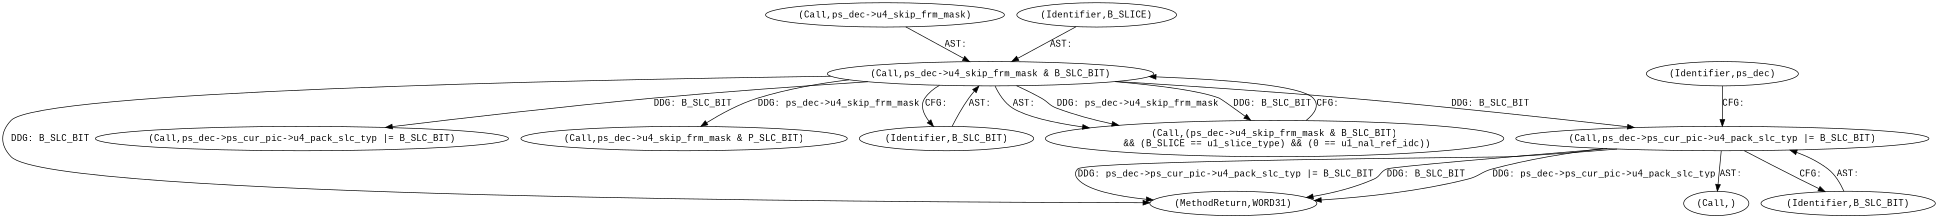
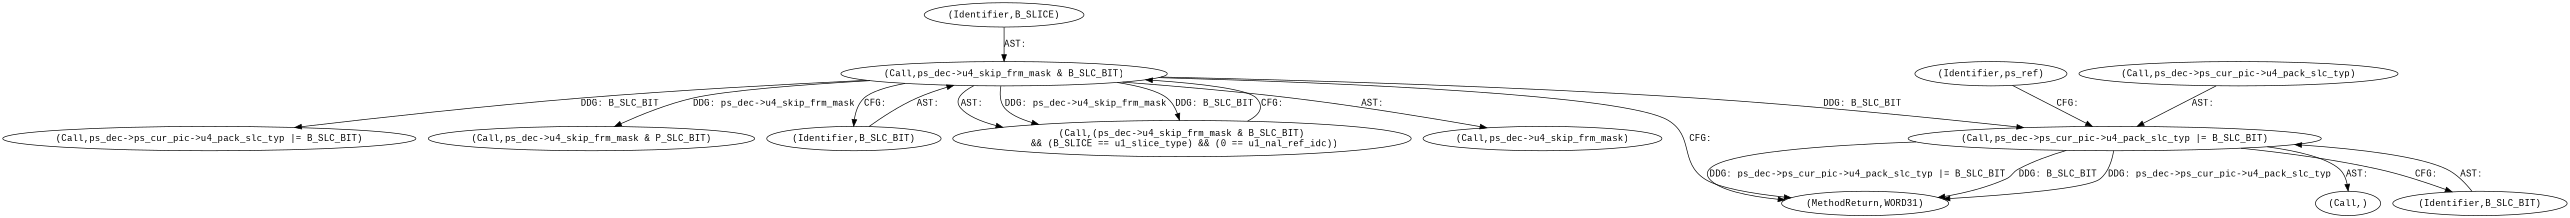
  digraph {
    fontname="Liberation Mono"
    node [fontname="Liberation Mono"]
    edge [fontname="Liberation Mono"]
    n1 [label="(Call,ps_dec->ps_cur_pic->u4_pack_slc_typ |= B_SLC_BIT)"]
    n2 [label="(MethodReturn,WORD31)"]
    n3 [label="(Call,)"]
    n4 [label="(Identifier,B_SLC_BIT)"]
    n5 [label="(Call,ps_dec->u4_skip_frm_mask & B_SLC_BIT)"]
    n6 [label="(Call,ps_dec->ps_cur_pic->u4_pack_slc_typ |= B_SLC_BIT)"]
    n7 [label="(Call,ps_dec->u4_skip_frm_mask & P_SLC_BIT)"]
    n8 [label="(Identifier,B_SLC_BIT)"]
    n9 [label="(Call,(ps_dec->u4_skip_frm_mask & B_SLC_BIT)\n && (B_SLICE == u1_slice_type) && (0 == u1_nal_ref_idc))"]
-   n10 [label="(Identifier,ps_dec)"]
+   n10 [label="(Identifier,ps_ref)"]
+   n11 [label="(Call,ps_dec->ps_cur_pic->u4_pack_slc_typ)"]
    n12 [label="(Call,ps_dec->u4_skip_frm_mask)"]
    n13 [label="(Identifier,B_SLICE)"]
    n1 -> n2 [label="DDG: ps_dec->ps_cur_pic->u4_pack_slc_typ"]
    n1 -> n2 [label="DDG: ps_dec->ps_cur_pic->u4_pack_slc_typ |= B_SLC_BIT"]
    n1 -> n2 [label="DDG: B_SLC_BIT"]
    n1 -> n3 [label="AST: "]
    n1 -> n4 [label="CFG: "]
    n4 -> n1 [label="AST: "]
    n5 -> n1 [label="DDG: B_SLC_BIT"]
-   n5 -> n2 [label="DDG: B_SLC_BIT"]
+   n5 -> n2 [label="CFG: "]
    n5 -> n6 [label="DDG: B_SLC_BIT"]
    n5 -> n7 [label="DDG: ps_dec->u4_skip_frm_mask"]
    n5 -> n8 [label="CFG: "]
    n5 -> n9 [label="AST: "]
    n5 -> n9 [label="DDG: ps_dec->u4_skip_frm_mask"]
    n5 -> n9 [label="DDG: B_SLC_BIT"]
    n8 -> n5 [label="AST: "]
    n9 -> n5 [label="CFG: "]
    n10 -> n1 [label="CFG: "]
-   n12 -> n5 [label="AST: "]
+   n11 -> n1 [label="AST: "]
+   n5 -> n12 [label="AST: "]
    n13 -> n5 [label="AST: "]
  }
